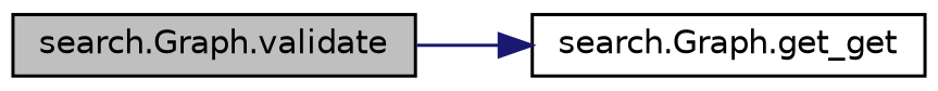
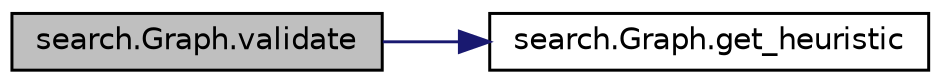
  digraph {
    rankdir=LR
    fontname="DejaVu Sans"
    node [color=black fontname="DejaVu Sans" fontsize=10 shape=record style=filled]
    n1 [fillcolor=grey75 fontcolor=black height=0.2 label="search.Graph.validate" width=0.4]
-   n2 [fillcolor=white height=0.2 label="search.Graph.get_get" width=0.4]
+   n2 [fillcolor=white height=0.2 label="search.Graph.get_heuristic" width=0.4]
    n1 -> n2 [color=midnightblue fontname="DejaVu Sans" fontsize=10 labelfontname=Helvetica labelfontsize=10 style=solid]
  }
